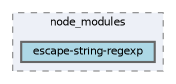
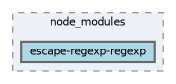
  digraph {
    compound=true
    rankdir=LR
-   n1 [color=gray40 fillcolor=lightblue fontname=Helvetica fontsize=10 height=0.2 label="escape-string-regexp" shape=box style="filled,bold" width=0.4]
+   n1 [color=gray40 fillcolor=lightblue fontname=Helvetica fontsize=10 height=0.2 label="escape-regexp-regexp" shape=box style="filled,bold" width=0.4]
    subgraph cluster_1 {
      bgcolor="#edf0f7"
      fontname=Helvetica
      fontsize=10
      label=node_modules
      pencolor=grey50
      style="filled,dashed"
      n1
    }
  }
